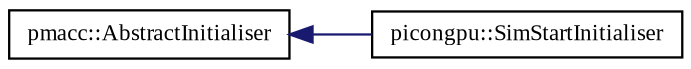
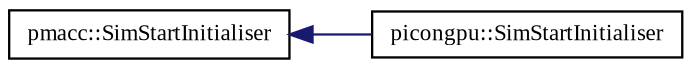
  digraph {
    rankdir=LR
    fontname="Liberation Serif"
    node [color=black fillcolor=white fontname="Liberation Serif" fontsize=10 shape=record style=filled]
-   n1 [height=0.2 label="pmacc::AbstractInitialiser" width=0.4]
+   n1 [height=0.2 label="pmacc::SimStartInitialiser" width=0.4]
    n2 [height=0.2 label="picongpu::SimStartInitialiser" width=0.4]
    n1 -> n2 [color=midnightblue dir=back fontname="Liberation Serif" fontsize=10 labelfontname=Helvetica labelfontsize=10 style=solid]
  }
